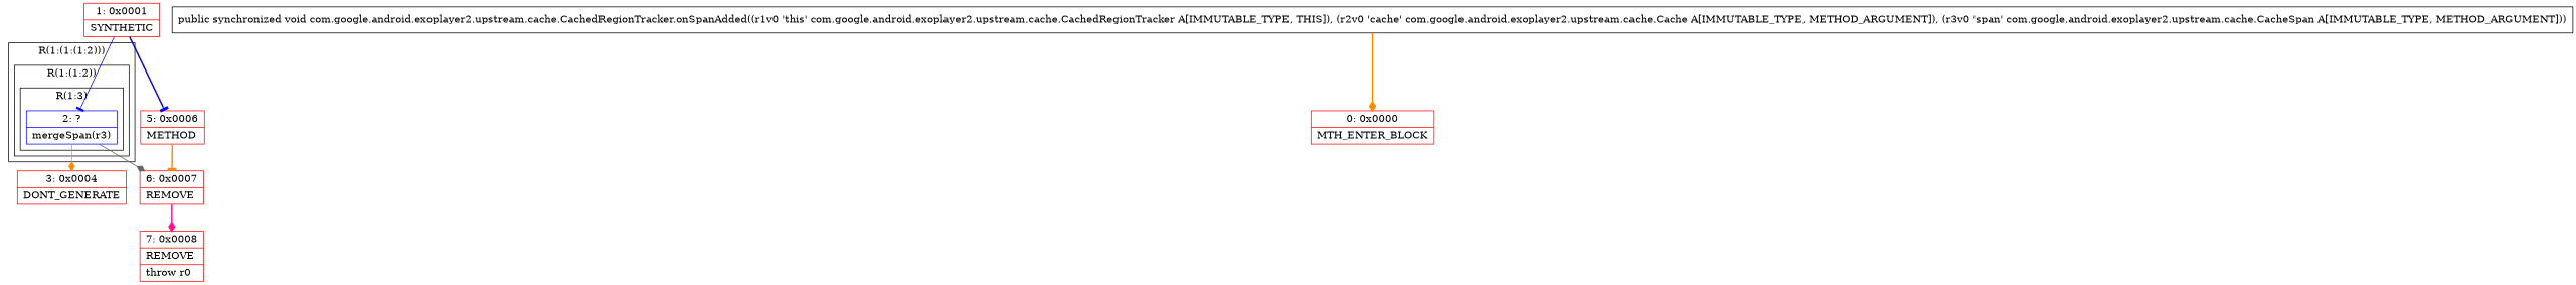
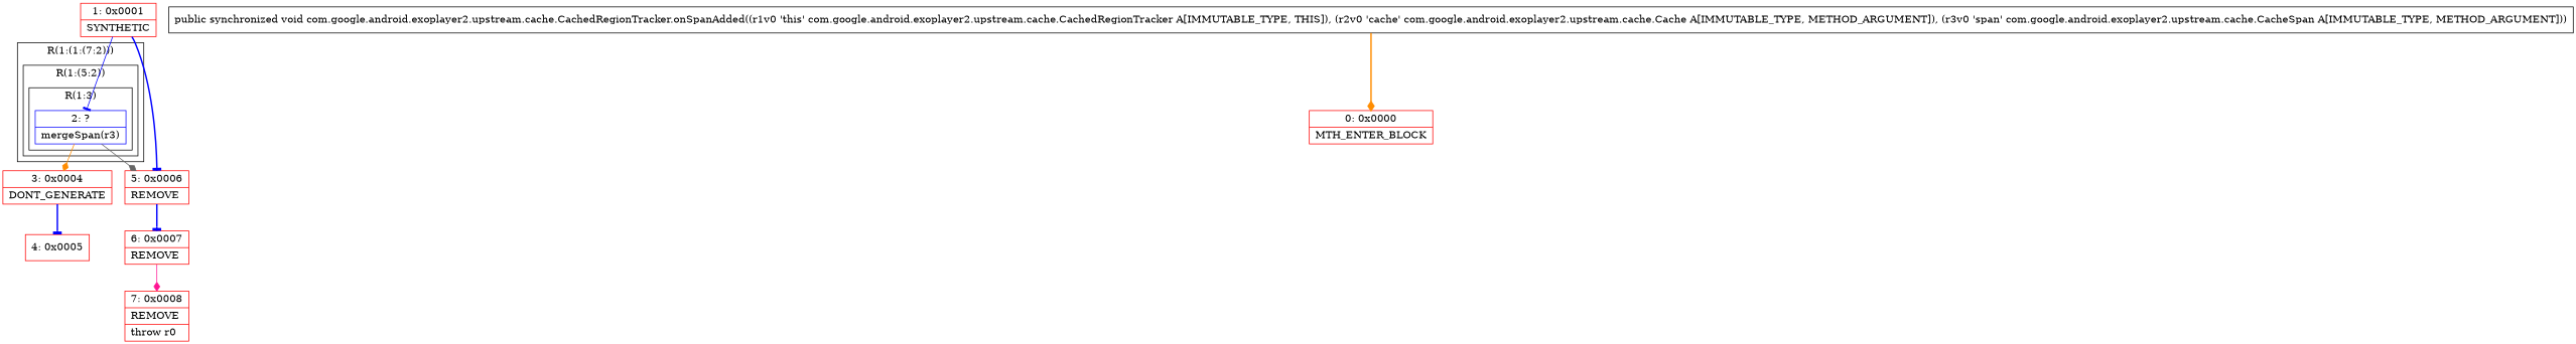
  digraph {
    node [color=red shape=record]
    edge [arrowhead=diamond color=blue style=bold]
    n1 [color=blue label="{2\:\ ?|mergeSpan(r3)\l}"]
    n2 [label="{3\:\ 0x0004|DONT_GENERATE\l}"]
-   n3 [label="{5\:\ 0x0006|METHOD\l}"]
+   n3 [label="{5\:\ 0x0006|REMOVE\l}"]
+   n4 [label="{4\:\ 0x0005}"]
    n5 [label="{6\:\ 0x0007|REMOVE\l}"]
    n6 [label="{0\:\ 0x0000|MTH_ENTER_BLOCK\l}"]
    n7 [label="{1\:\ 0x0001|SYNTHETIC\l}"]
    n8 [label="{7\:\ 0x0008|REMOVE\l|throw r0\l}"]
    n9 [label="{public synchronized void com.google.android.exoplayer2.upstream.cache.CachedRegionTracker.onSpanAdded((r1v0 'this' com.google.android.exoplayer2.upstream.cache.CachedRegionTracker A[IMMUTABLE_TYPE, THIS]), (r2v0 'cache' com.google.android.exoplayer2.upstream.cache.Cache A[IMMUTABLE_TYPE, METHOD_ARGUMENT]), (r3v0 'span' com.google.android.exoplayer2.upstream.cache.CacheSpan A[IMMUTABLE_TYPE, METHOD_ARGUMENT])) }" color=""]
    subgraph cluster_1 {
-     label="R(1:(1:(1:2)))"
+     label="R(1:(1:(7:2)))"
      subgraph cluster_2 {
-       label="R(1:(1:2))"
+       label="R(1:(5:2))"
        subgraph cluster_3 {
          label="R(1:3)"
          n1
        }
      }
    }
    n1 -> n2 [color=darkorange style=solid]
-   n1 -> n5 [color=gray40 style=solid]
-   n3 -> n5 [arrowhead=tee color=darkorange]
-   n5 -> n8 [color=deeppink]
+   n1 -> n3 [color=gray40 style=solid]
+   n2 -> n4 [arrowhead=tee]
+   n3 -> n5 [arrowhead=tee]
+   n5 -> n8 [color=deeppink style=solid]
    n7 -> n1 [arrowhead=tee style=solid]
    n7 -> n3 [arrowhead=tee]
    n9 -> n6 [color=darkorange]
  }
